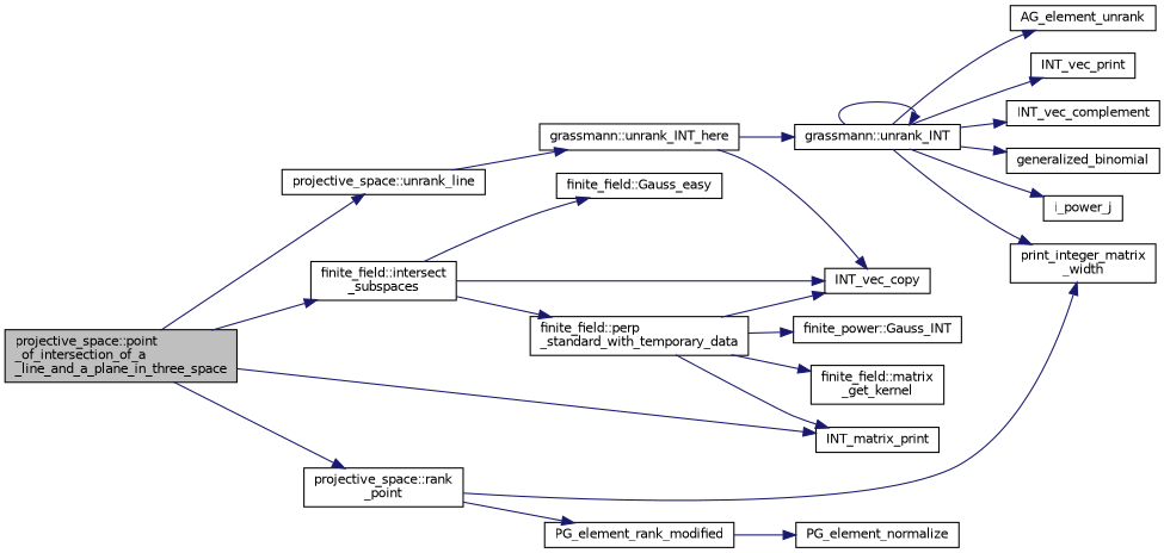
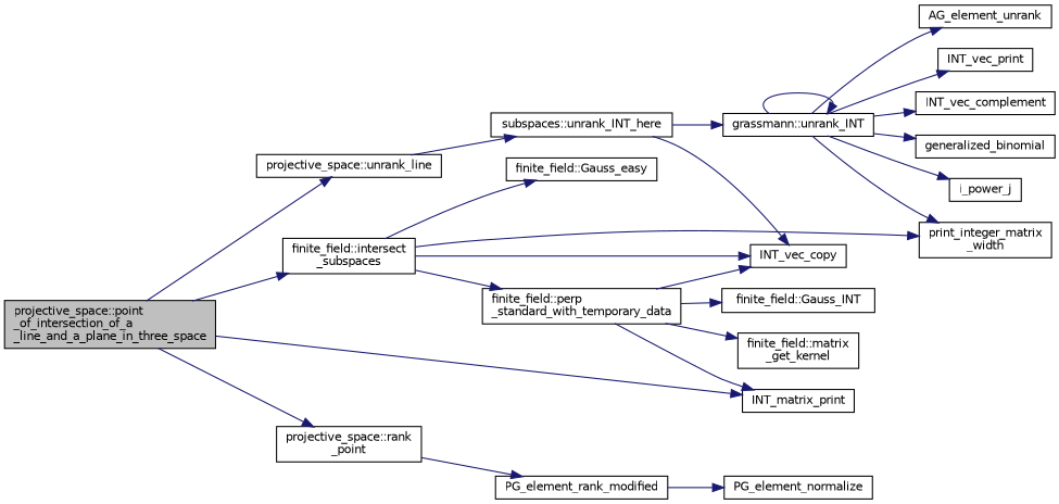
  digraph {
    rankdir=LR
    node [color=black fillcolor=white fontname=Helvetica fontsize=10 shape=record style=filled]
    edge [color=midnightblue fontname=Helvetica fontsize=10 labelfontname=Helvetica labelfontsize=10 style=solid]
    n1 [fillcolor=grey75 fontcolor=black height=0.2 label="projective_space::point\l_of_intersection_of_a\l_line_and_a_plane_in_three_space" width=0.4]
    n2 [height=0.2 label="projective_space::unrank_line" width=0.4]
    n3 [height=0.2 label=INT_matrix_print width=0.4]
    n4 [height=0.2 label="finite_field::intersect\l_subspaces" width=0.4]
    n5 [height=0.2 label="projective_space::rank\l_point" width=0.4]
-   n6 [height=0.2 label="grassmann::unrank_INT_here" width=0.4]
+   n6 [height=0.2 label="subspaces::unrank_INT_here" width=0.4]
    n7 [height=0.2 label=INT_vec_copy width=0.4]
    n8 [height=0.2 label="print_integer_matrix\l_width" width=0.4]
    n9 [height=0.2 label="finite_field::perp\l_standard_with_temporary_data" width=0.4]
    n10 [height=0.2 label="finite_field::Gauss_easy" width=0.4]
    n11 [height=0.2 label=PG_element_rank_modified width=0.4]
    n12 [height=0.2 label="grassmann::unrank_INT" width=0.4]
    n13 [height=0.2 label=generalized_binomial width=0.4]
    n14 [height=0.2 label=i_power_j width=0.4]
    n15 [height=0.2 label=AG_element_unrank width=0.4]
    n16 [height=0.2 label=INT_vec_print width=0.4]
    n17 [height=0.2 label=INT_vec_complement width=0.4]
-   n18 [height=0.2 label="finite_power::Gauss_INT" width=0.4]
+   n18 [height=0.2 label="finite_field::Gauss_INT" width=0.4]
    n19 [height=0.2 label="finite_field::matrix\l_get_kernel" width=0.4]
    n20 [height=0.2 label=PG_element_normalize width=0.4]
    n1 -> n2
    n1 -> n3
    n1 -> n4
    n1 -> n5
    n2 -> n6
    n4 -> n7
-   n5 -> n8
+   n4 -> n8
    n4 -> n9
    n4 -> n10
    n5 -> n11
    n6 -> n7
    n6 -> n12
    n9 -> n3
    n9 -> n7
    n9 -> n18
    n9 -> n19
    n11 -> n20
    n12 -> n8
    n12 -> n12
    n12 -> n13
    n12 -> n14
    n12 -> n15
    n12 -> n16
    n12 -> n17
  }
